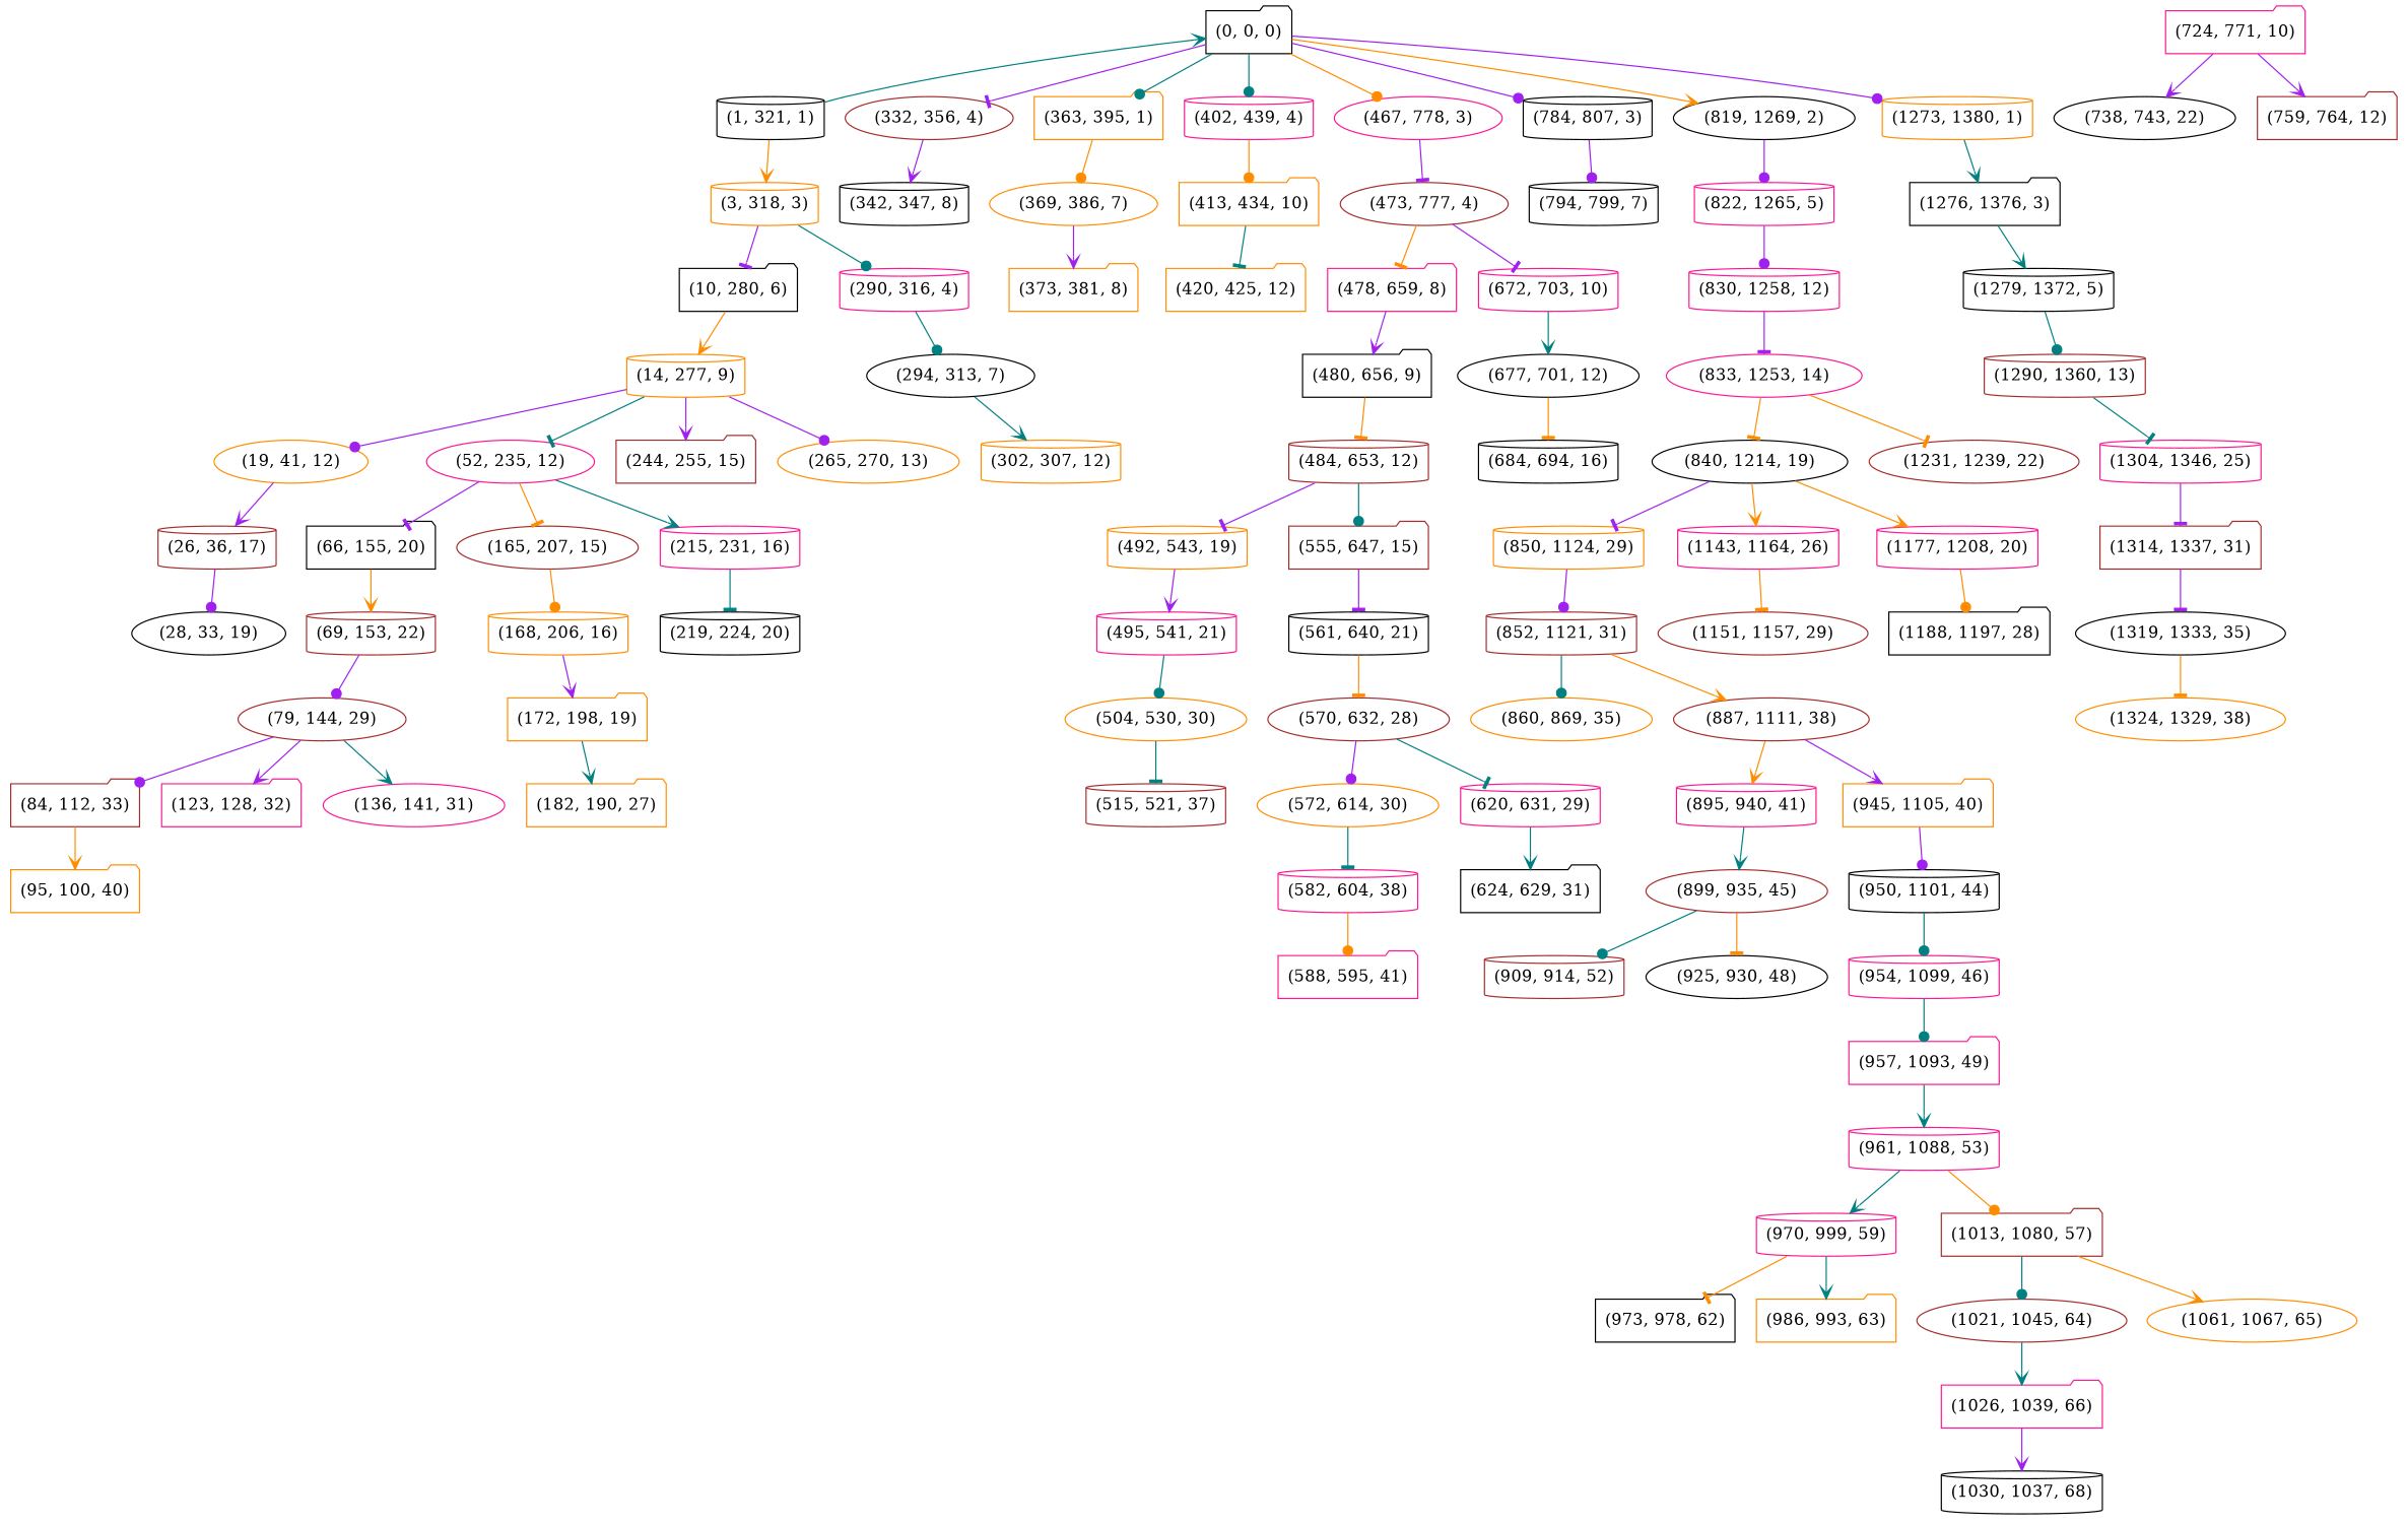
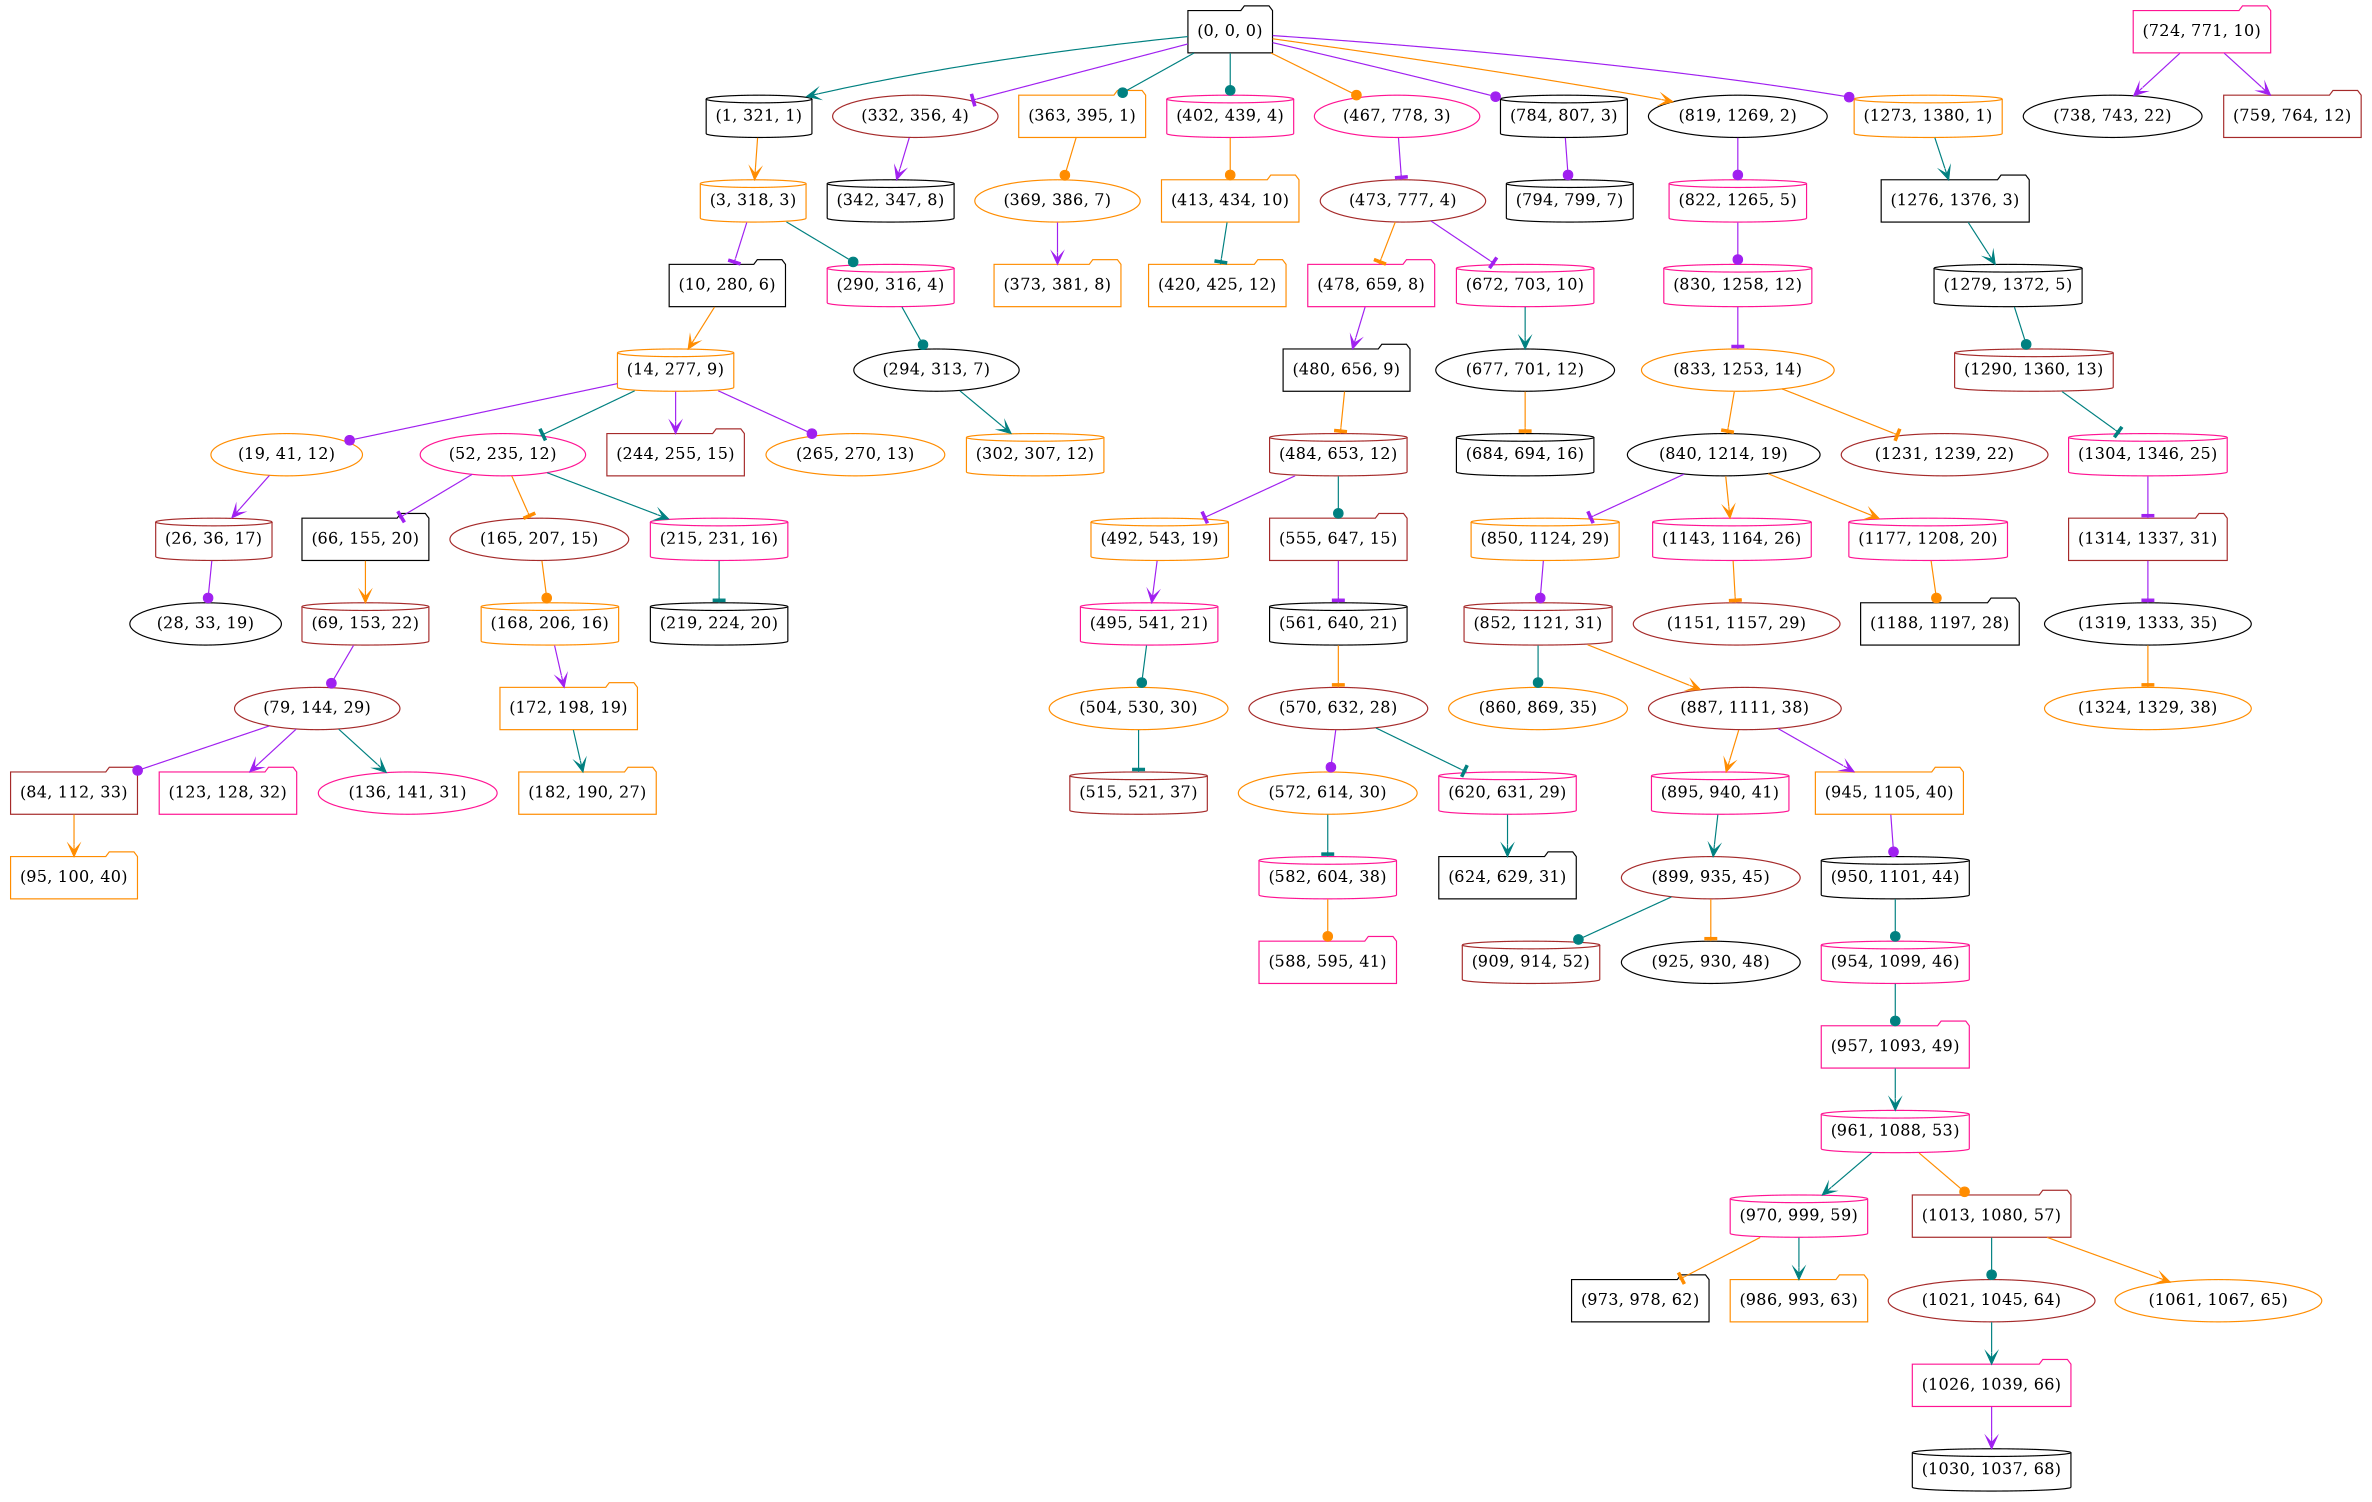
  digraph {
    node [color=black shape=cylinder]
    edge [arrowhead=vee color=purple]
    "(0, 0, 0)" [shape=folder]
    "(1, 321, 1)"
    "(332, 356, 4)" [color=brown shape=ellipse]
    "(363, 395, 1)" [color=darkorange shape=folder]
    n5 [color=deeppink label="(402, 439, 4)"]
    "(467, 778, 3)" [color=deeppink shape=ellipse]
    "(784, 807, 3)"
    "(819, 1269, 2)" [shape=ellipse]
    "(1273, 1380, 1)" [color=darkorange]
    "(3, 318, 3)" [color=darkorange]
    "(342, 347, 8)"
    "(369, 386, 7)" [color=darkorange shape=ellipse]
    "(413, 434, 10)" [color=darkorange shape=folder]
    "(473, 777, 4)" [color=brown shape=ellipse]
    "(794, 799, 7)"
    "(822, 1265, 5)" [color=deeppink]
    "(1276, 1376, 3)" [shape=folder]
    "(10, 280, 6)" [shape=folder]
    "(290, 316, 4)" [color=deeppink]
    "(14, 277, 9)" [color=darkorange]
    "(294, 313, 7)" [shape=ellipse]
    "(19, 41, 12)" [color=darkorange shape=ellipse]
    "(52, 235, 12)" [color=deeppink shape=ellipse]
    "(244, 255, 15)" [color=brown shape=folder]
    "(265, 270, 13)" [color=darkorange shape=ellipse]
    "(26, 36, 17)" [color=brown]
    "(66, 155, 20)" [shape=folder]
    "(165, 207, 15)" [color=brown shape=ellipse]
    "(215, 231, 16)" [color=deeppink]
    "(28, 33, 19)" [shape=ellipse]
    "(69, 153, 22)" [color=brown]
    "(168, 206, 16)" [color=darkorange]
    "(219, 224, 20)"
    "(79, 144, 29)" [color=brown shape=ellipse]
    "(84, 112, 33)" [color=brown shape=folder]
    "(123, 128, 32)" [color=deeppink shape=folder]
    "(136, 141, 31)" [color=deeppink shape=ellipse]
    "(95, 100, 40)" [color=darkorange shape=folder]
    "(172, 198, 19)" [color=darkorange shape=folder]
    "(182, 190, 27)" [color=darkorange shape=folder]
    "(302, 307, 12)" [color=darkorange]
    "(373, 381, 8)" [color=darkorange shape=folder]
    "(420, 425, 12)" [color=darkorange shape=folder]
    "(478, 659, 8)" [color=deeppink shape=folder]
    "(672, 703, 10)" [color=deeppink]
    "(480, 656, 9)" [shape=folder]
    "(677, 701, 12)" [shape=ellipse]
    "(724, 771, 10)" [color=deeppink shape=folder]
    "(738, 743, 22)" [shape=ellipse]
    "(759, 764, 12)" [color=brown shape=folder]
    "(484, 653, 12)" [color=brown]
    "(492, 543, 19)" [color=darkorange]
    "(555, 647, 15)" [color=brown shape=folder]
    "(495, 541, 21)" [color=deeppink]
    "(561, 640, 21)"
    "(504, 530, 30)" [color=darkorange shape=ellipse]
    "(515, 521, 37)" [color=brown]
    "(570, 632, 28)" [color=brown shape=ellipse]
    "(572, 614, 30)" [color=darkorange shape=ellipse]
    "(620, 631, 29)" [color=deeppink]
    "(582, 604, 38)" [color=deeppink]
    "(624, 629, 31)" [shape=folder]
    "(588, 595, 41)" [color=deeppink shape=folder]
    "(684, 694, 16)"
    "(830, 1258, 12)" [color=deeppink]
-   "(833, 1253, 14)" [color=deeppink shape=ellipse]
+   "(833, 1253, 14)" [color=darkorange shape=ellipse]
    "(840, 1214, 19)" [shape=ellipse]
    "(1231, 1239, 22)" [color=brown shape=ellipse]
    "(850, 1124, 29)" [color=darkorange]
    "(1143, 1164, 26)" [color=deeppink]
    "(1177, 1208, 20)" [color=deeppink]
    "(852, 1121, 31)" [color=brown]
    "(1151, 1157, 29)" [color=brown shape=ellipse]
    "(1188, 1197, 28)" [shape=folder]
    "(860, 869, 35)" [color=darkorange shape=ellipse]
    "(887, 1111, 38)" [color=brown shape=ellipse]
    "(895, 940, 41)" [color=deeppink]
    "(945, 1105, 40)" [color=darkorange shape=folder]
    "(899, 935, 45)" [color=brown shape=ellipse]
    "(950, 1101, 44)"
    "(909, 914, 52)" [color=brown]
    "(925, 930, 48)" [shape=ellipse]
    "(954, 1099, 46)" [color=deeppink]
    "(957, 1093, 49)" [color=deeppink shape=folder]
    "(961, 1088, 53)" [color=deeppink]
    "(970, 999, 59)" [color=deeppink]
    "(1013, 1080, 57)" [color=brown shape=folder]
    "(973, 978, 62)" [shape=folder]
    "(986, 993, 63)" [color=darkorange shape=folder]
    "(1021, 1045, 64)" [color=brown shape=ellipse]
    "(1061, 1067, 65)" [color=darkorange shape=ellipse]
    "(1026, 1039, 66)" [color=deeppink shape=folder]
    "(1030, 1037, 68)"
    "(1279, 1372, 5)"
    "(1290, 1360, 13)" [color=brown]
    "(1304, 1346, 25)" [color=deeppink]
    "(1314, 1337, 31)" [color=brown shape=folder]
    "(1319, 1333, 35)" [shape=ellipse]
    "(1324, 1329, 38)" [color=darkorange shape=ellipse]
-   "(1, 321, 1)" -> "(0, 0, 0)" [color=teal]
+   "(0, 0, 0)" -> "(1, 321, 1)" [color=teal]
    "(0, 0, 0)" -> "(332, 356, 4)" [arrowhead=tee]
    "(0, 0, 0)" -> "(363, 395, 1)" [arrowhead=dot color=teal]
    "(0, 0, 0)" -> n5 [arrowhead=dot color=teal]
    "(0, 0, 0)" -> "(467, 778, 3)" [arrowhead=dot color=darkorange]
    "(0, 0, 0)" -> "(784, 807, 3)" [arrowhead=dot]
    "(0, 0, 0)" -> "(819, 1269, 2)" [color=darkorange]
    "(0, 0, 0)" -> "(1273, 1380, 1)" [arrowhead=dot]
    "(1, 321, 1)" -> "(3, 318, 3)" [color=darkorange]
    "(332, 356, 4)" -> "(342, 347, 8)"
    "(363, 395, 1)" -> "(369, 386, 7)" [arrowhead=dot color=darkorange]
    n5 -> "(413, 434, 10)" [arrowhead=dot color=darkorange]
    "(467, 778, 3)" -> "(473, 777, 4)" [arrowhead=tee]
    "(784, 807, 3)" -> "(794, 799, 7)" [arrowhead=dot]
    "(819, 1269, 2)" -> "(822, 1265, 5)" [arrowhead=dot]
    "(1273, 1380, 1)" -> "(1276, 1376, 3)" [color=teal]
    "(3, 318, 3)" -> "(10, 280, 6)" [arrowhead=tee]
    "(3, 318, 3)" -> "(290, 316, 4)" [arrowhead=dot color=teal]
    "(369, 386, 7)" -> "(373, 381, 8)"
    "(413, 434, 10)" -> "(420, 425, 12)" [arrowhead=tee color=teal]
    "(473, 777, 4)" -> "(478, 659, 8)" [arrowhead=tee color=darkorange]
    "(473, 777, 4)" -> "(672, 703, 10)" [arrowhead=tee]
    "(822, 1265, 5)" -> "(830, 1258, 12)" [arrowhead=dot]
    "(1276, 1376, 3)" -> "(1279, 1372, 5)" [color=teal]
    "(10, 280, 6)" -> "(14, 277, 9)" [color=darkorange]
    "(290, 316, 4)" -> "(294, 313, 7)" [arrowhead=dot color=teal]
    "(14, 277, 9)" -> "(19, 41, 12)" [arrowhead=dot]
    "(14, 277, 9)" -> "(52, 235, 12)" [arrowhead=tee color=teal]
    "(14, 277, 9)" -> "(244, 255, 15)"
    "(14, 277, 9)" -> "(265, 270, 13)" [arrowhead=dot]
    "(294, 313, 7)" -> "(302, 307, 12)" [color=teal]
    "(19, 41, 12)" -> "(26, 36, 17)"
    "(52, 235, 12)" -> "(66, 155, 20)" [arrowhead=tee]
    "(52, 235, 12)" -> "(165, 207, 15)" [arrowhead=tee color=darkorange]
    "(52, 235, 12)" -> "(215, 231, 16)" [color=teal]
    "(26, 36, 17)" -> "(28, 33, 19)" [arrowhead=dot]
    "(66, 155, 20)" -> "(69, 153, 22)" [color=darkorange]
    "(165, 207, 15)" -> "(168, 206, 16)" [arrowhead=dot color=darkorange]
    "(215, 231, 16)" -> "(219, 224, 20)" [arrowhead=tee color=teal]
    "(69, 153, 22)" -> "(79, 144, 29)" [arrowhead=dot]
    "(168, 206, 16)" -> "(172, 198, 19)"
    "(79, 144, 29)" -> "(84, 112, 33)" [arrowhead=dot]
    "(79, 144, 29)" -> "(123, 128, 32)"
    "(79, 144, 29)" -> "(136, 141, 31)" [color=teal]
    "(84, 112, 33)" -> "(95, 100, 40)" [color=darkorange]
    "(172, 198, 19)" -> "(182, 190, 27)" [color=teal]
    "(478, 659, 8)" -> "(480, 656, 9)"
    "(672, 703, 10)" -> "(677, 701, 12)" [color=teal]
    "(480, 656, 9)" -> "(484, 653, 12)" [arrowhead=tee color=darkorange]
    "(677, 701, 12)" -> "(684, 694, 16)" [arrowhead=tee color=darkorange]
    "(724, 771, 10)" -> "(738, 743, 22)"
    "(724, 771, 10)" -> "(759, 764, 12)"
    "(484, 653, 12)" -> "(492, 543, 19)" [arrowhead=tee]
    "(484, 653, 12)" -> "(555, 647, 15)" [arrowhead=dot color=teal]
    "(492, 543, 19)" -> "(495, 541, 21)"
    "(555, 647, 15)" -> "(561, 640, 21)" [arrowhead=tee]
    "(495, 541, 21)" -> "(504, 530, 30)" [arrowhead=dot color=teal]
    "(561, 640, 21)" -> "(570, 632, 28)" [arrowhead=tee color=darkorange]
    "(504, 530, 30)" -> "(515, 521, 37)" [arrowhead=tee color=teal]
    "(570, 632, 28)" -> "(572, 614, 30)" [arrowhead=dot]
    "(570, 632, 28)" -> "(620, 631, 29)" [arrowhead=tee color=teal]
    "(572, 614, 30)" -> "(582, 604, 38)" [arrowhead=tee color=teal]
    "(620, 631, 29)" -> "(624, 629, 31)" [color=teal]
    "(582, 604, 38)" -> "(588, 595, 41)" [arrowhead=dot color=darkorange]
    "(830, 1258, 12)" -> "(833, 1253, 14)" [arrowhead=tee]
    "(833, 1253, 14)" -> "(840, 1214, 19)" [arrowhead=tee color=darkorange]
    "(833, 1253, 14)" -> "(1231, 1239, 22)" [arrowhead=tee color=darkorange]
    "(840, 1214, 19)" -> "(850, 1124, 29)" [arrowhead=tee]
    "(840, 1214, 19)" -> "(1143, 1164, 26)" [color=darkorange]
    "(840, 1214, 19)" -> "(1177, 1208, 20)" [color=darkorange]
    "(850, 1124, 29)" -> "(852, 1121, 31)" [arrowhead=dot]
    "(1143, 1164, 26)" -> "(1151, 1157, 29)" [arrowhead=tee color=darkorange]
    "(1177, 1208, 20)" -> "(1188, 1197, 28)" [arrowhead=dot color=darkorange]
    "(852, 1121, 31)" -> "(860, 869, 35)" [arrowhead=dot color=teal]
    "(852, 1121, 31)" -> "(887, 1111, 38)" [color=darkorange]
    "(887, 1111, 38)" -> "(895, 940, 41)" [color=darkorange]
    "(887, 1111, 38)" -> "(945, 1105, 40)"
    "(895, 940, 41)" -> "(899, 935, 45)" [color=teal]
    "(945, 1105, 40)" -> "(950, 1101, 44)" [arrowhead=dot]
    "(899, 935, 45)" -> "(909, 914, 52)" [arrowhead=dot color=teal]
    "(899, 935, 45)" -> "(925, 930, 48)" [arrowhead=tee color=darkorange]
    "(950, 1101, 44)" -> "(954, 1099, 46)" [arrowhead=dot color=teal]
    "(954, 1099, 46)" -> "(957, 1093, 49)" [arrowhead=dot color=teal]
    "(957, 1093, 49)" -> "(961, 1088, 53)" [color=teal]
    "(961, 1088, 53)" -> "(970, 999, 59)" [color=teal]
    "(961, 1088, 53)" -> "(1013, 1080, 57)" [arrowhead=dot color=darkorange]
    "(970, 999, 59)" -> "(973, 978, 62)" [arrowhead=tee color=darkorange]
    "(970, 999, 59)" -> "(986, 993, 63)" [color=teal]
    "(1013, 1080, 57)" -> "(1021, 1045, 64)" [arrowhead=dot color=teal]
    "(1013, 1080, 57)" -> "(1061, 1067, 65)" [color=darkorange]
    "(1021, 1045, 64)" -> "(1026, 1039, 66)" [color=teal]
    "(1026, 1039, 66)" -> "(1030, 1037, 68)"
    "(1279, 1372, 5)" -> "(1290, 1360, 13)" [arrowhead=dot color=teal]
    "(1290, 1360, 13)" -> "(1304, 1346, 25)" [arrowhead=tee color=teal]
    "(1304, 1346, 25)" -> "(1314, 1337, 31)" [arrowhead=tee]
    "(1314, 1337, 31)" -> "(1319, 1333, 35)" [arrowhead=tee]
    "(1319, 1333, 35)" -> "(1324, 1329, 38)" [arrowhead=tee color=darkorange]
  }
